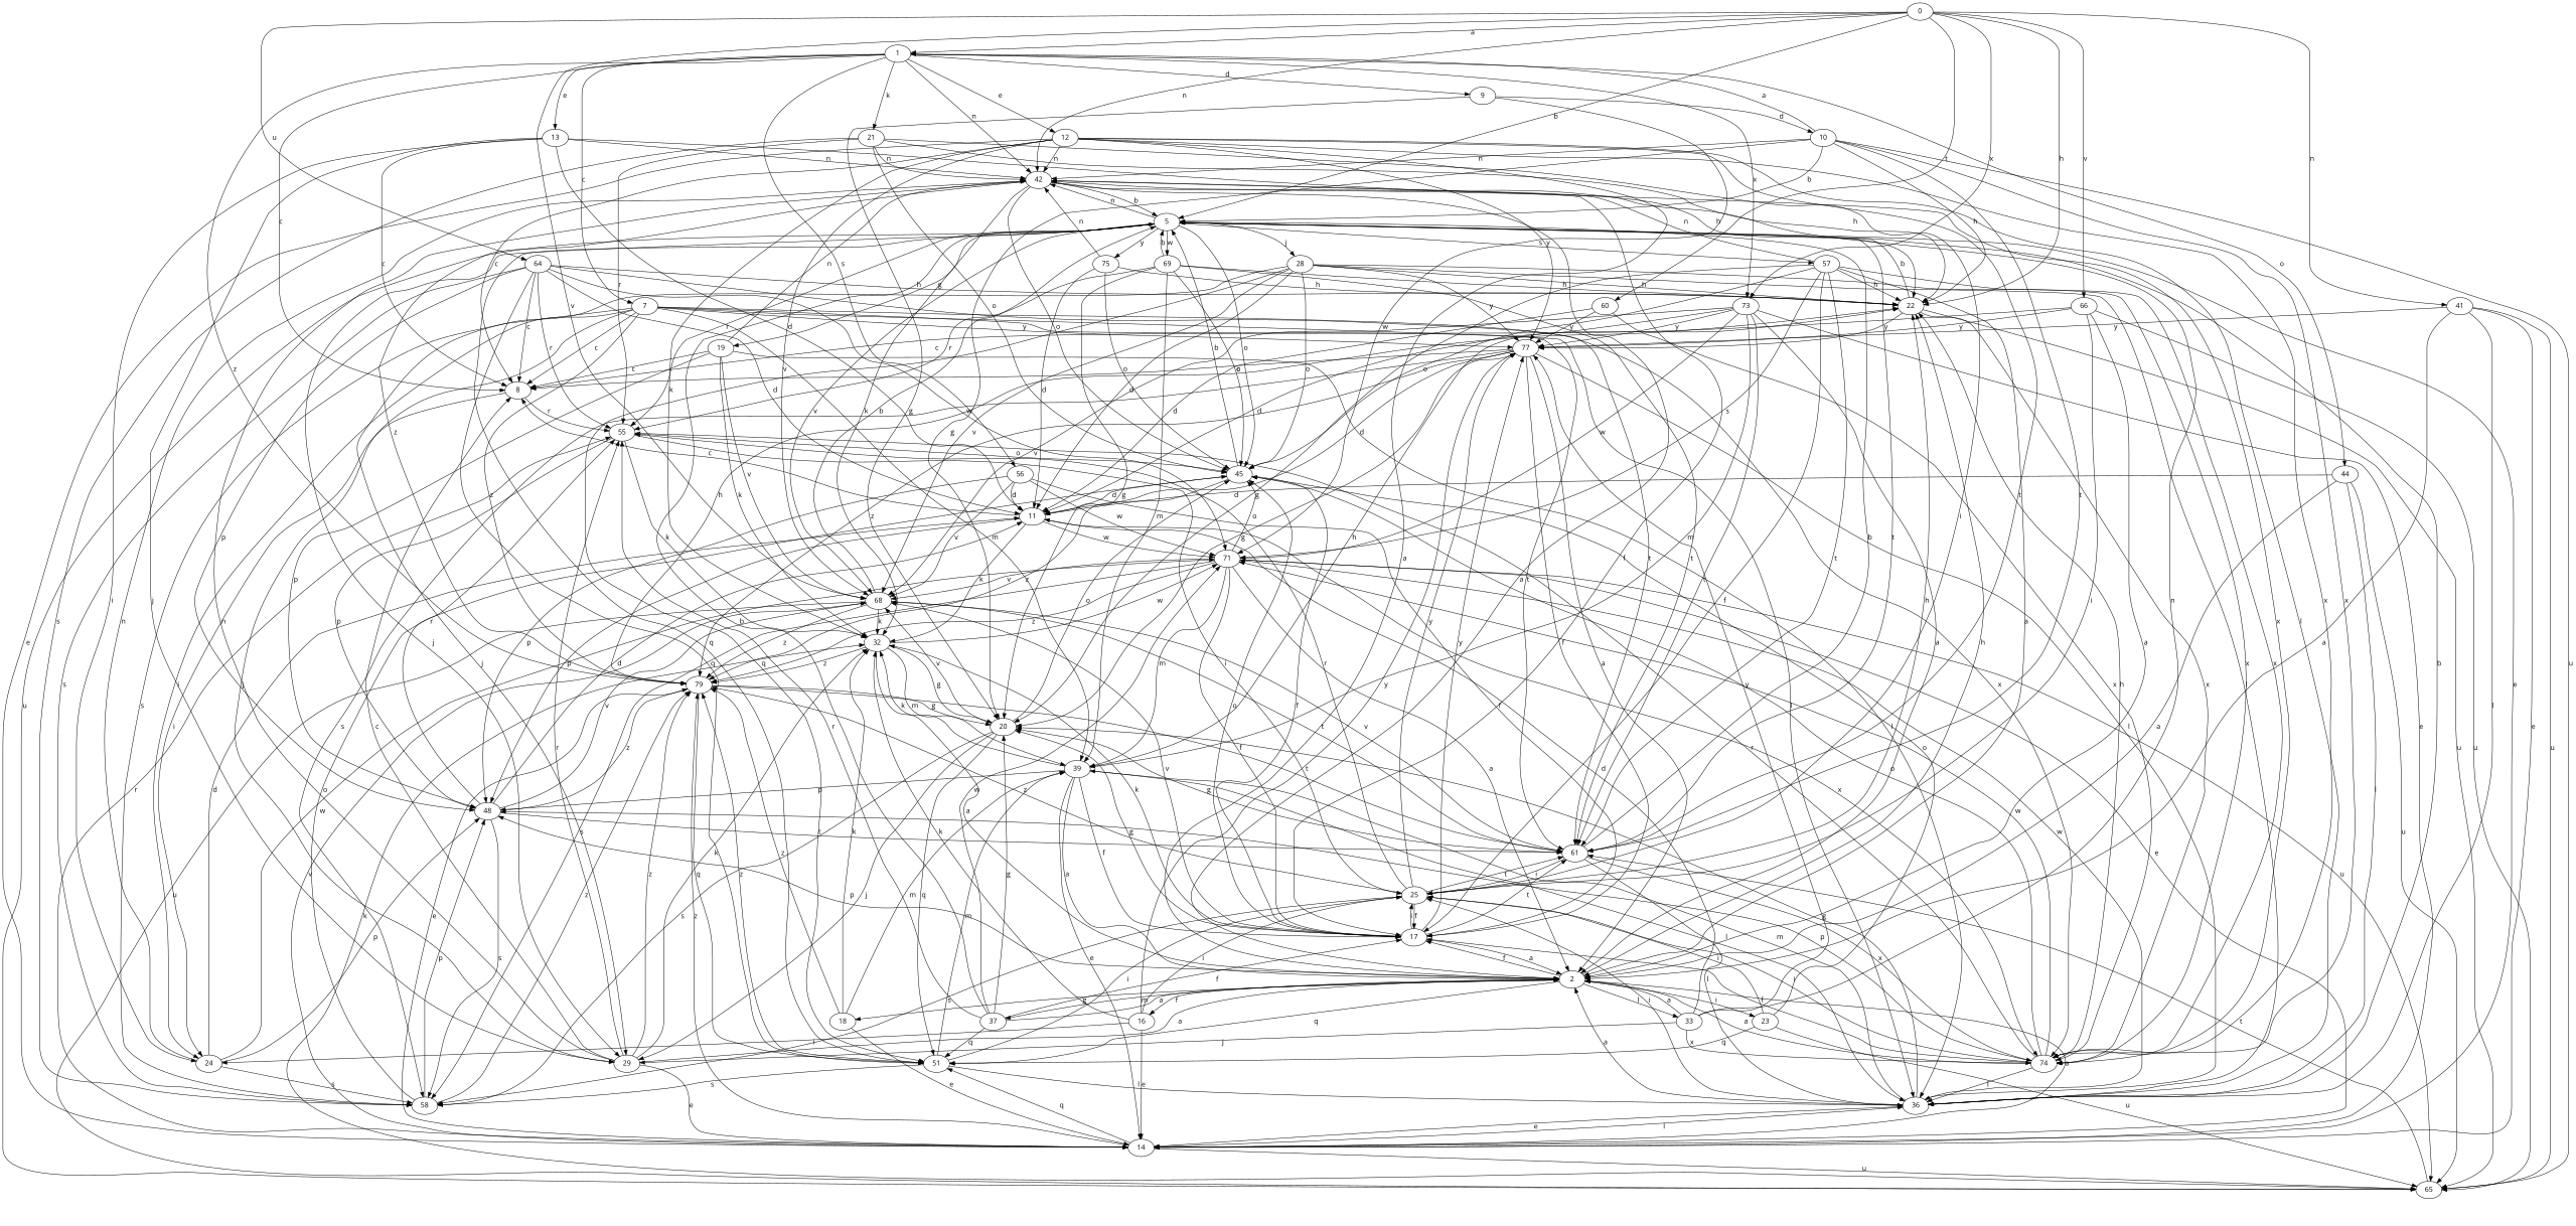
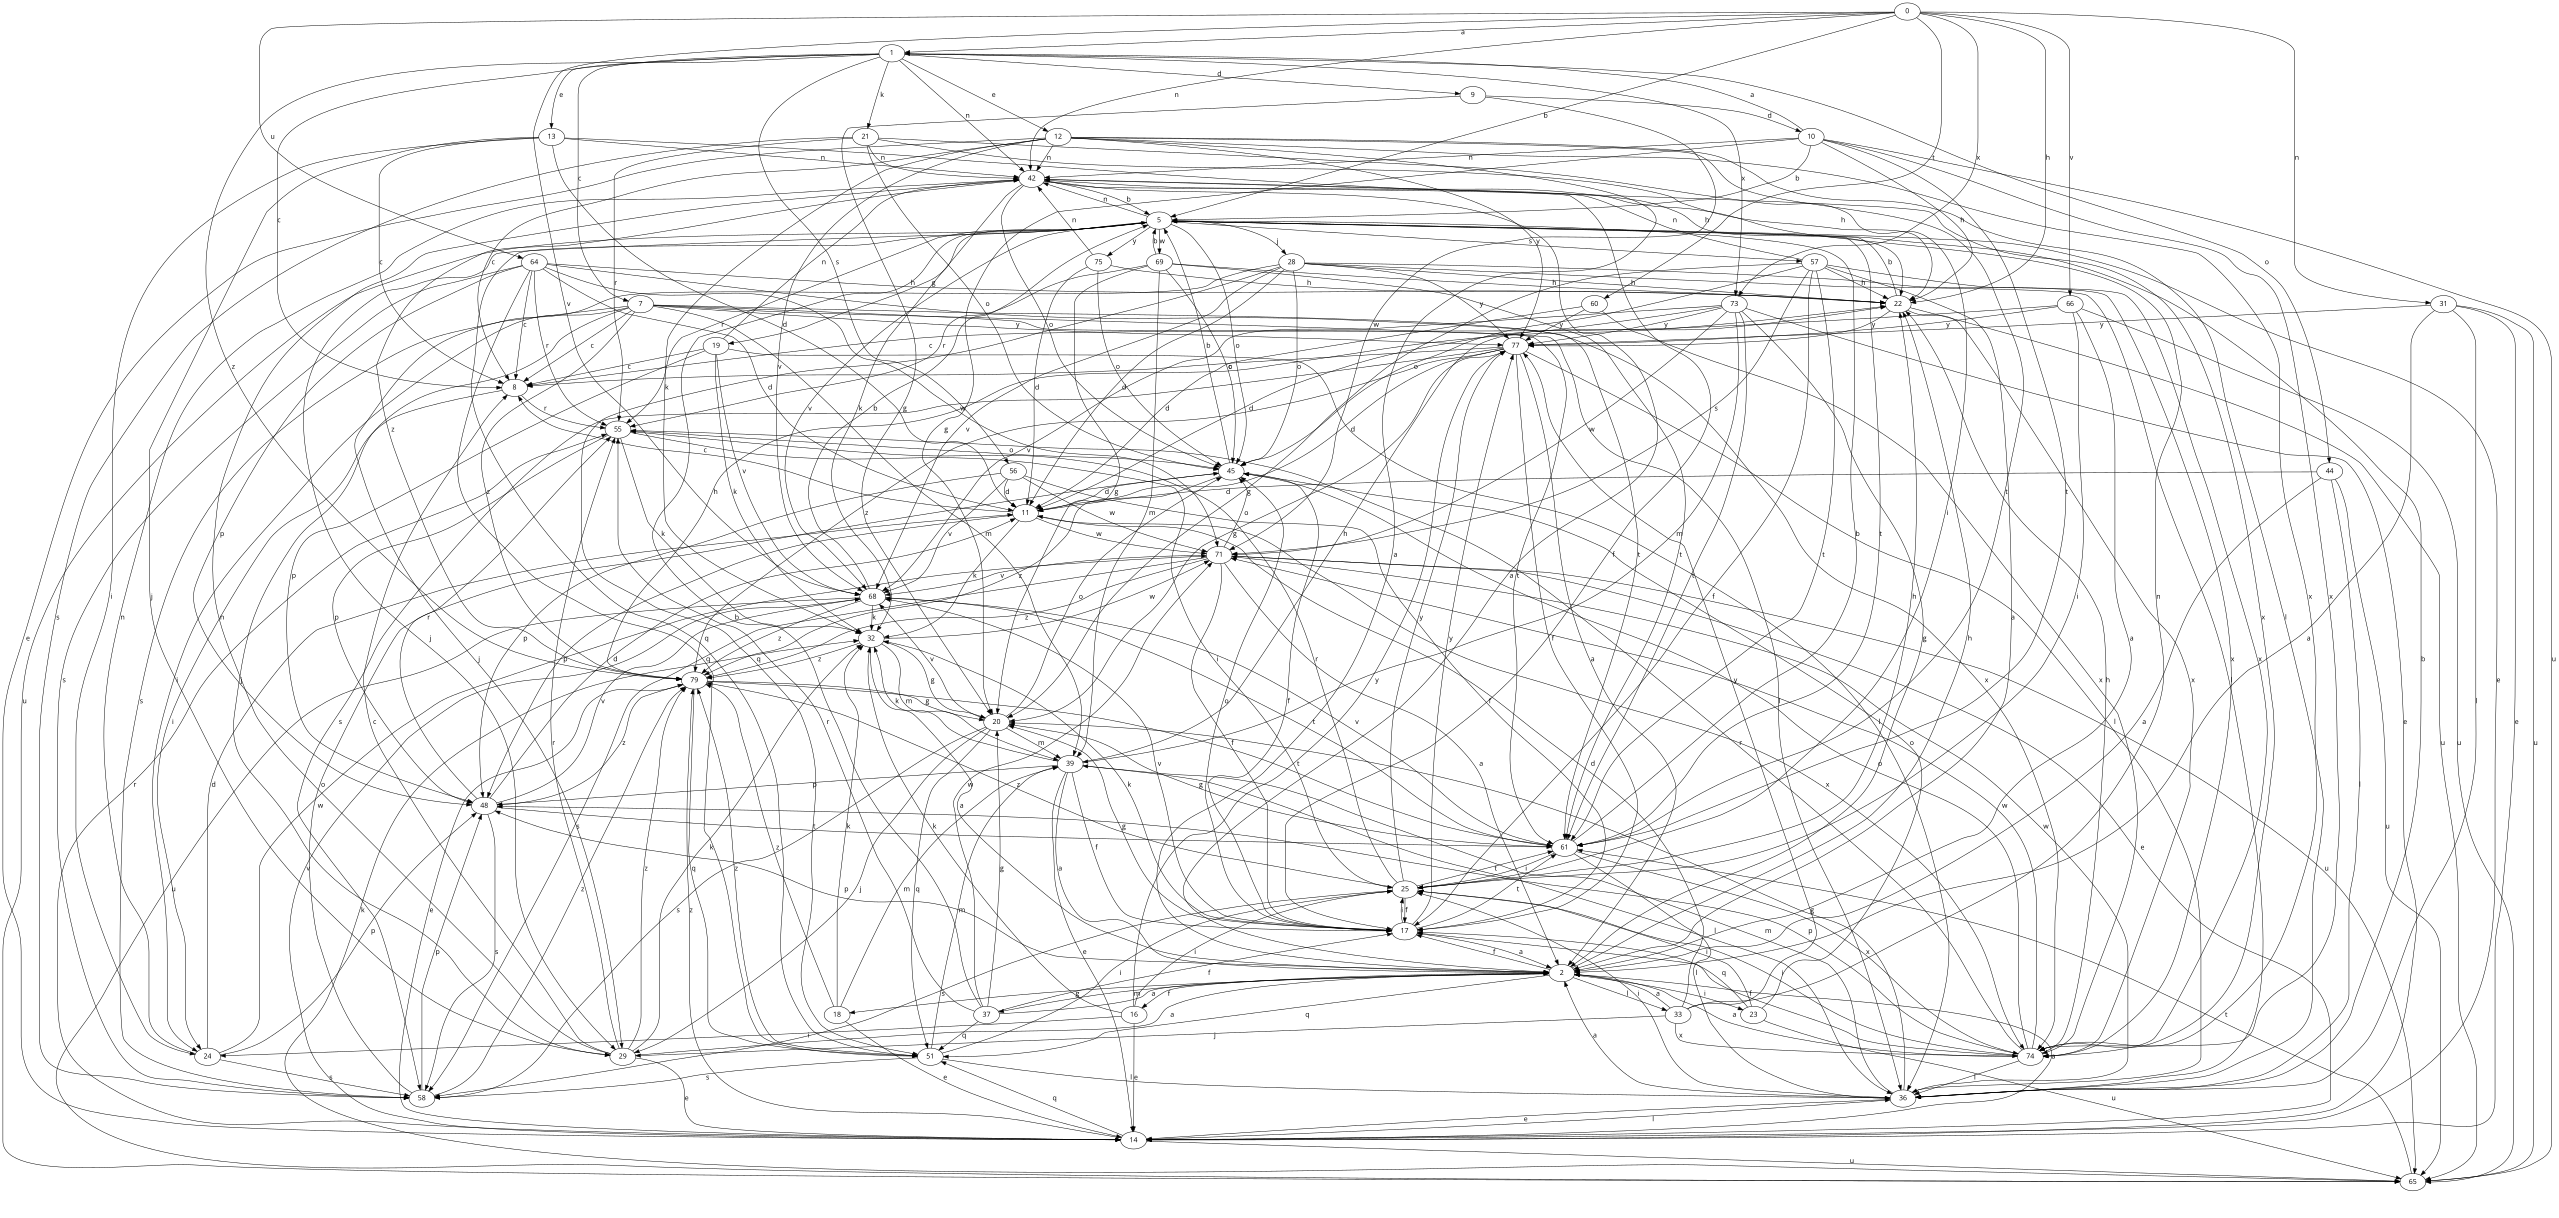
  strict digraph {
    fontname="Open Sans"
    node [fontname="Open Sans"]
    edge [fontname="Open Sans"]
    0
    1
    5
    22
-   41
+   41 [label=31]
    42
    60
    64
    66
    68
    73
    7
    8
    9
    12
    13
    n17 [label=21]
    44
    56
    79
    51
    14
    19
    28
    29
    45
    55
    57
    61
    65
    69
    75
    74
    77
    2
    36
    17
    32
    11
    48
    58
    71
    25
    39
    24
    10
    20
    16
    18
    23
    33
    37
    0 -> 1 [label=a]
    0 -> 5 [label=b]
    0 -> 22 [label=h]
    0 -> 41 [label=n]
    0 -> 42 [label=n]
    0 -> 60 [label=t]
    0 -> 64 [label=u]
    0 -> 66 [label=v]
    0 -> 68 [label=v]
    0 -> 73 [label=x]
    1 -> 42 [label=n]
    1 -> 73 [label=x]
    1 -> 7 [label=c]
    1 -> 8 [label=c]
    1 -> 9 [label=d]
    1 -> 12 [label=e]
    1 -> 13 [label=e]
    1 -> n17 [label=k]
    1 -> 44 [label=o]
    1 -> 56 [label=s]
    1 -> 79 [label=z]
    5 -> 42 [label=n]
    5 -> 68 [label=v]
    5 -> 51 [label=q]
    5 -> 14 [label=e]
    5 -> 19 [label=g]
    5 -> 28 [label=j]
    5 -> 29 [label=j]
    5 -> 45 [label=o]
    5 -> 55 [label=r]
    5 -> 57 [label=s]
    5 -> 61 [label=t]
    5 -> 65 [label=u]
    5 -> 69 [label=w]
    5 -> 75 [label=y]
    22 -> 5 [label=b]
    22 -> 65 [label=u]
    22 -> 74 [label=x]
    22 -> 77 [label=y]
    41 -> 14 [label=e]
    41 -> 65 [label=u]
    41 -> 77 [label=y]
    41 -> 2 [label=a]
    41 -> 36 [label=l]
    42 -> 5 [label=b]
    42 -> 79 [label=z]
    42 -> 45 [label=o]
    42 -> 74 [label=x]
    42 -> 2 [label=a]
    42 -> 17 [label=f]
    42 -> 32 [label=k]
    60 -> 74 [label=x]
    60 -> 77 [label=y]
    60 -> 11 [label=d]
    64 -> 22 [label=h]
    64 -> 8 [label=c]
    64 -> 51 [label=q]
    64 -> 55 [label=r]
    64 -> 61 [label=t]
    64 -> 11 [label=d]
    64 -> 48 [label=p]
    64 -> 58 [label=s]
    64 -> 71 [label=w]
    66 -> 8 [label=c]
    66 -> 65 [label=u]
    66 -> 77 [label=y]
    66 -> 2 [label=a]
    66 -> 25 [label=i]
    68 -> 5 [label=b]
    68 -> 79 [label=z]
    68 -> 61 [label=t]
    68 -> 65 [label=u]
    68 -> 32 [label=k]
    73 -> 68 [label=v]
    73 -> 14 [label=e]
    73 -> 61 [label=t]
    73 -> 77 [label=y]
-   73 -> 2 [label=a]
+   73 -> 2 [label=g]
    73 -> 11 [label=d]
    73 -> 71 [label=w]
    73 -> 39 [label=m]
    7 -> 8 [label=c]
    7 -> 79 [label=z]
    7 -> 29 [label=j]
    7 -> 61 [label=t]
    7 -> 74 [label=x]
    7 -> 77 [label=y]
    7 -> 36 [label=l]
    7 -> 58 [label=s]
    7 -> 39 [label=m]
    7 -> 24 [label=i]
    8 -> 55 [label=r]
    8 -> 24 [label=i]
    9 -> 71 [label=w]
    9 -> 10 [label=d]
    9 -> 20 [label=g]
    12 -> 42 [label=n]
    12 -> 68 [label=v]
    12 -> 8 [label=c]
    12 -> 14 [label=e]
    12 -> 61 [label=t]
    12 -> 74 [label=x]
    12 -> 77 [label=y]
    12 -> 2 [label=a]
    12 -> 36 [label=l]
    12 -> 32 [label=k]
    13 -> 22 [label=h]
    13 -> 42 [label=n]
    13 -> 8 [label=c]
    13 -> 29 [label=j]
    13 -> 11 [label=d]
    13 -> 24 [label=i]
    n17 -> 22 [label=h]
    n17 -> 42 [label=n]
    n17 -> 45 [label=o]
    n17 -> 55 [label=r]
    n17 -> 58 [label=s]
    n17 -> 25 [label=i]
    44 -> 65 [label=u]
    44 -> 2 [label=a]
    44 -> 36 [label=l]
    44 -> 11 [label=d]
    56 -> 68 [label=v]
    56 -> 17 [label=f]
    56 -> 11 [label=d]
    56 -> 48 [label=p]
    56 -> 71 [label=w]
    79 -> 22 [label=h]
    79 -> 51 [label=q]
    79 -> 14 [label=e]
    79 -> 61 [label=t]
    79 -> 20 [label=g]
    51 -> 79 [label=z]
    51 -> 36 [label=l]
    51 -> 58 [label=s]
    51 -> 25 [label=i]
    51 -> 39 [label=m]
    14 -> 68 [label=v]
    14 -> 79 [label=z]
    14 -> 51 [label=q]
    14 -> 55 [label=r]
    14 -> 65 [label=u]
    14 -> 2 [label=a]
    14 -> 36 [label=l]
    19 -> 42 [label=n]
    19 -> 68 [label=v]
    19 -> 8 [label=c]
    19 -> 36 [label=l]
    19 -> 32 [label=k]
    19 -> 48 [label=p]
    28 -> 22 [label=h]
    28 -> 68 [label=v]
    28 -> 51 [label=q]
    28 -> 29 [label=j]
    28 -> 45 [label=o]
    28 -> 74 [label=x]
    28 -> 77 [label=y]
    28 -> 36 [label=l]
    28 -> 11 [label=d]
    29 -> 42 [label=n]
    29 -> 8 [label=c]
    29 -> 79 [label=z]
    29 -> 14 [label=e]
    29 -> 55 [label=r]
    29 -> 2 [label=a]
    29 -> 32 [label=k]
    45 -> 5 [label=b]
    45 -> 79 [label=z]
    45 -> 17 [label=f]
    45 -> 11 [label=d]
    55 -> 45 [label=o]
    55 -> 32 [label=k]
    55 -> 48 [label=p]
    55 -> 25 [label=i]
    57 -> 22 [label=h]
    57 -> 42 [label=n]
    57 -> 45 [label=o]
    57 -> 61 [label=t]
    57 -> 74 [label=x]
    57 -> 2 [label=a]
    57 -> 17 [label=f]
    57 -> 71 [label=s]
    57 -> 20 [label=g]
    61 -> 5 [label=b]
    61 -> 68 [label=v]
    61 -> 74 [label=x]
    61 -> 36 [label=l]
    61 -> 25 [label=i]
    61 -> 20 [label=g]
    65 -> 61 [label=t]
    65 -> 32 [label=k]
    69 -> 5 [label=b]
    69 -> 22 [label=h]
    69 -> 45 [label=o]
    69 -> 55 [label=r]
    69 -> 61 [label=t]
    69 -> 39 [label=m]
    69 -> 20 [label=g]
    75 -> 22 [label=h]
    75 -> 42 [label=n]
    75 -> 45 [label=o]
    75 -> 11 [label=d]
    74 -> 22 [label=h]
    74 -> 45 [label=o]
    74 -> 55 [label=r]
    74 -> 2 [label=a]
    74 -> 36 [label=l]
    74 -> 17 [label=f]
    74 -> 48 [label=p]
    74 -> 71 [label=w]
    74 -> 25 [label=i]
    77 -> 8 [label=c]
    77 -> 79 [label=z]
    77 -> 2 [label=a]
    77 -> 36 [label=l]
    77 -> 17 [label=f]
    77 -> 11 [label=d]
    77 -> 58 [label=s]
    77 -> 20 [label=g]
    2 -> 22 [label=h]
    2 -> 51 [label=q]
    2 -> 17 [label=f]
    2 -> 48 [label=p]
    2 -> 16 [label=f]
    2 -> 18 [label=g]
    2 -> 23 [label=i]
    2 -> 33 [label=l]
    2 -> 37 [label=m]
    36 -> 5 [label=b]
    36 -> 14 [label=e]
    36 -> 2 [label=a]
    36 -> 71 [label=w]
    36 -> 25 [label=i]
    36 -> 39 [label=m]
    36 -> 20 [label=g]
    17 -> 68 [label=v]
    17 -> 45 [label=o]
    17 -> 61 [label=t]
    17 -> 77 [label=y]
    17 -> 2 [label=a]
    17 -> 32 [label=k]
    17 -> 25 [label=i]
    17 -> 20 [label=g]
    32 -> 79 [label=z]
    32 -> 2 [label=a]
    32 -> 71 [label=w]
    32 -> 39 [label=m]
    32 -> 20 [label=g]
    11 -> 8 [label=c]
    11 -> 74 [label=x]
    11 -> 32 [label=k]
    11 -> 48 [label=p]
    11 -> 71 [label=w]
    48 -> 68 [label=v]
    48 -> 79 [label=z]
    48 -> 55 [label=r]
    48 -> 61 [label=t]
    48 -> 11 [label=d]
    48 -> 58 [label=s]
    58 -> 79 [label=z]
    58 -> 45 [label=o]
    58 -> 48 [label=p]
    71 -> 68 [label=v]
    71 -> 79 [label=z]
    71 -> 14 [label=e]
    71 -> 45 [label=o]
    71 -> 65 [label=u]
    71 -> 2 [label=a]
    71 -> 17 [label=f]
    71 -> 58 [label=s]
    25 -> 22 [label=h]
    25 -> 79 [label=z]
    25 -> 55 [label=r]
    25 -> 61 [label=t]
    25 -> 77 [label=y]
    25 -> 17 [label=f]
    25 -> 58 [label=s]
    39 -> 22 [label=h]
    39 -> 14 [label=e]
    39 -> 2 [label=a]
    39 -> 36 [label=l]
    39 -> 17 [label=f]
    39 -> 32 [label=k]
    39 -> 48 [label=p]
    24 -> 42 [label=n]
    24 -> 11 [label=d]
    24 -> 48 [label=p]
    24 -> 58 [label=s]
    24 -> 71 [label=w]
    10 -> 1 [label=a]
    10 -> 5 [label=b]
    10 -> 22 [label=h]
    10 -> 42 [label=n]
    10 -> 61 [label=t]
    10 -> 65 [label=u]
    10 -> 74 [label=x]
    10 -> 20 [label=g]
    20 -> 68 [label=v]
    20 -> 51 [label=q]
    20 -> 29 [label=j]
    20 -> 45 [label=o]
    20 -> 58 [label=s]
-   71 -> 39 [label=m]
+   20 -> 39 [label=m]
    16 -> 14 [label=e]
    16 -> 77 [label=y]
    16 -> 32 [label=k]
    16 -> 25 [label=i]
    16 -> 24 [label=i]
    18 -> 79 [label=z]
    18 -> 14 [label=e]
    18 -> 32 [label=k]
    18 -> 39 [label=m]
-   23 -> 51 [label=q]
+   23 -> 17 [label=q]
    23 -> 45 [label=o]
    23 -> 65 [label=u]
    23 -> 25 [label=i]
    33 -> 42 [label=n]
    33 -> 29 [label=j]
    33 -> 74 [label=x]
    33 -> 77 [label=y]
    33 -> 2 [label=a]
    33 -> 11 [label=d]
    37 -> 5 [label=b]
    37 -> 51 [label=q]
    37 -> 55 [label=r]
    37 -> 2 [label=a]
    37 -> 17 [label=f]
    37 -> 71 [label=w]
    37 -> 20 [label=g]
  }
